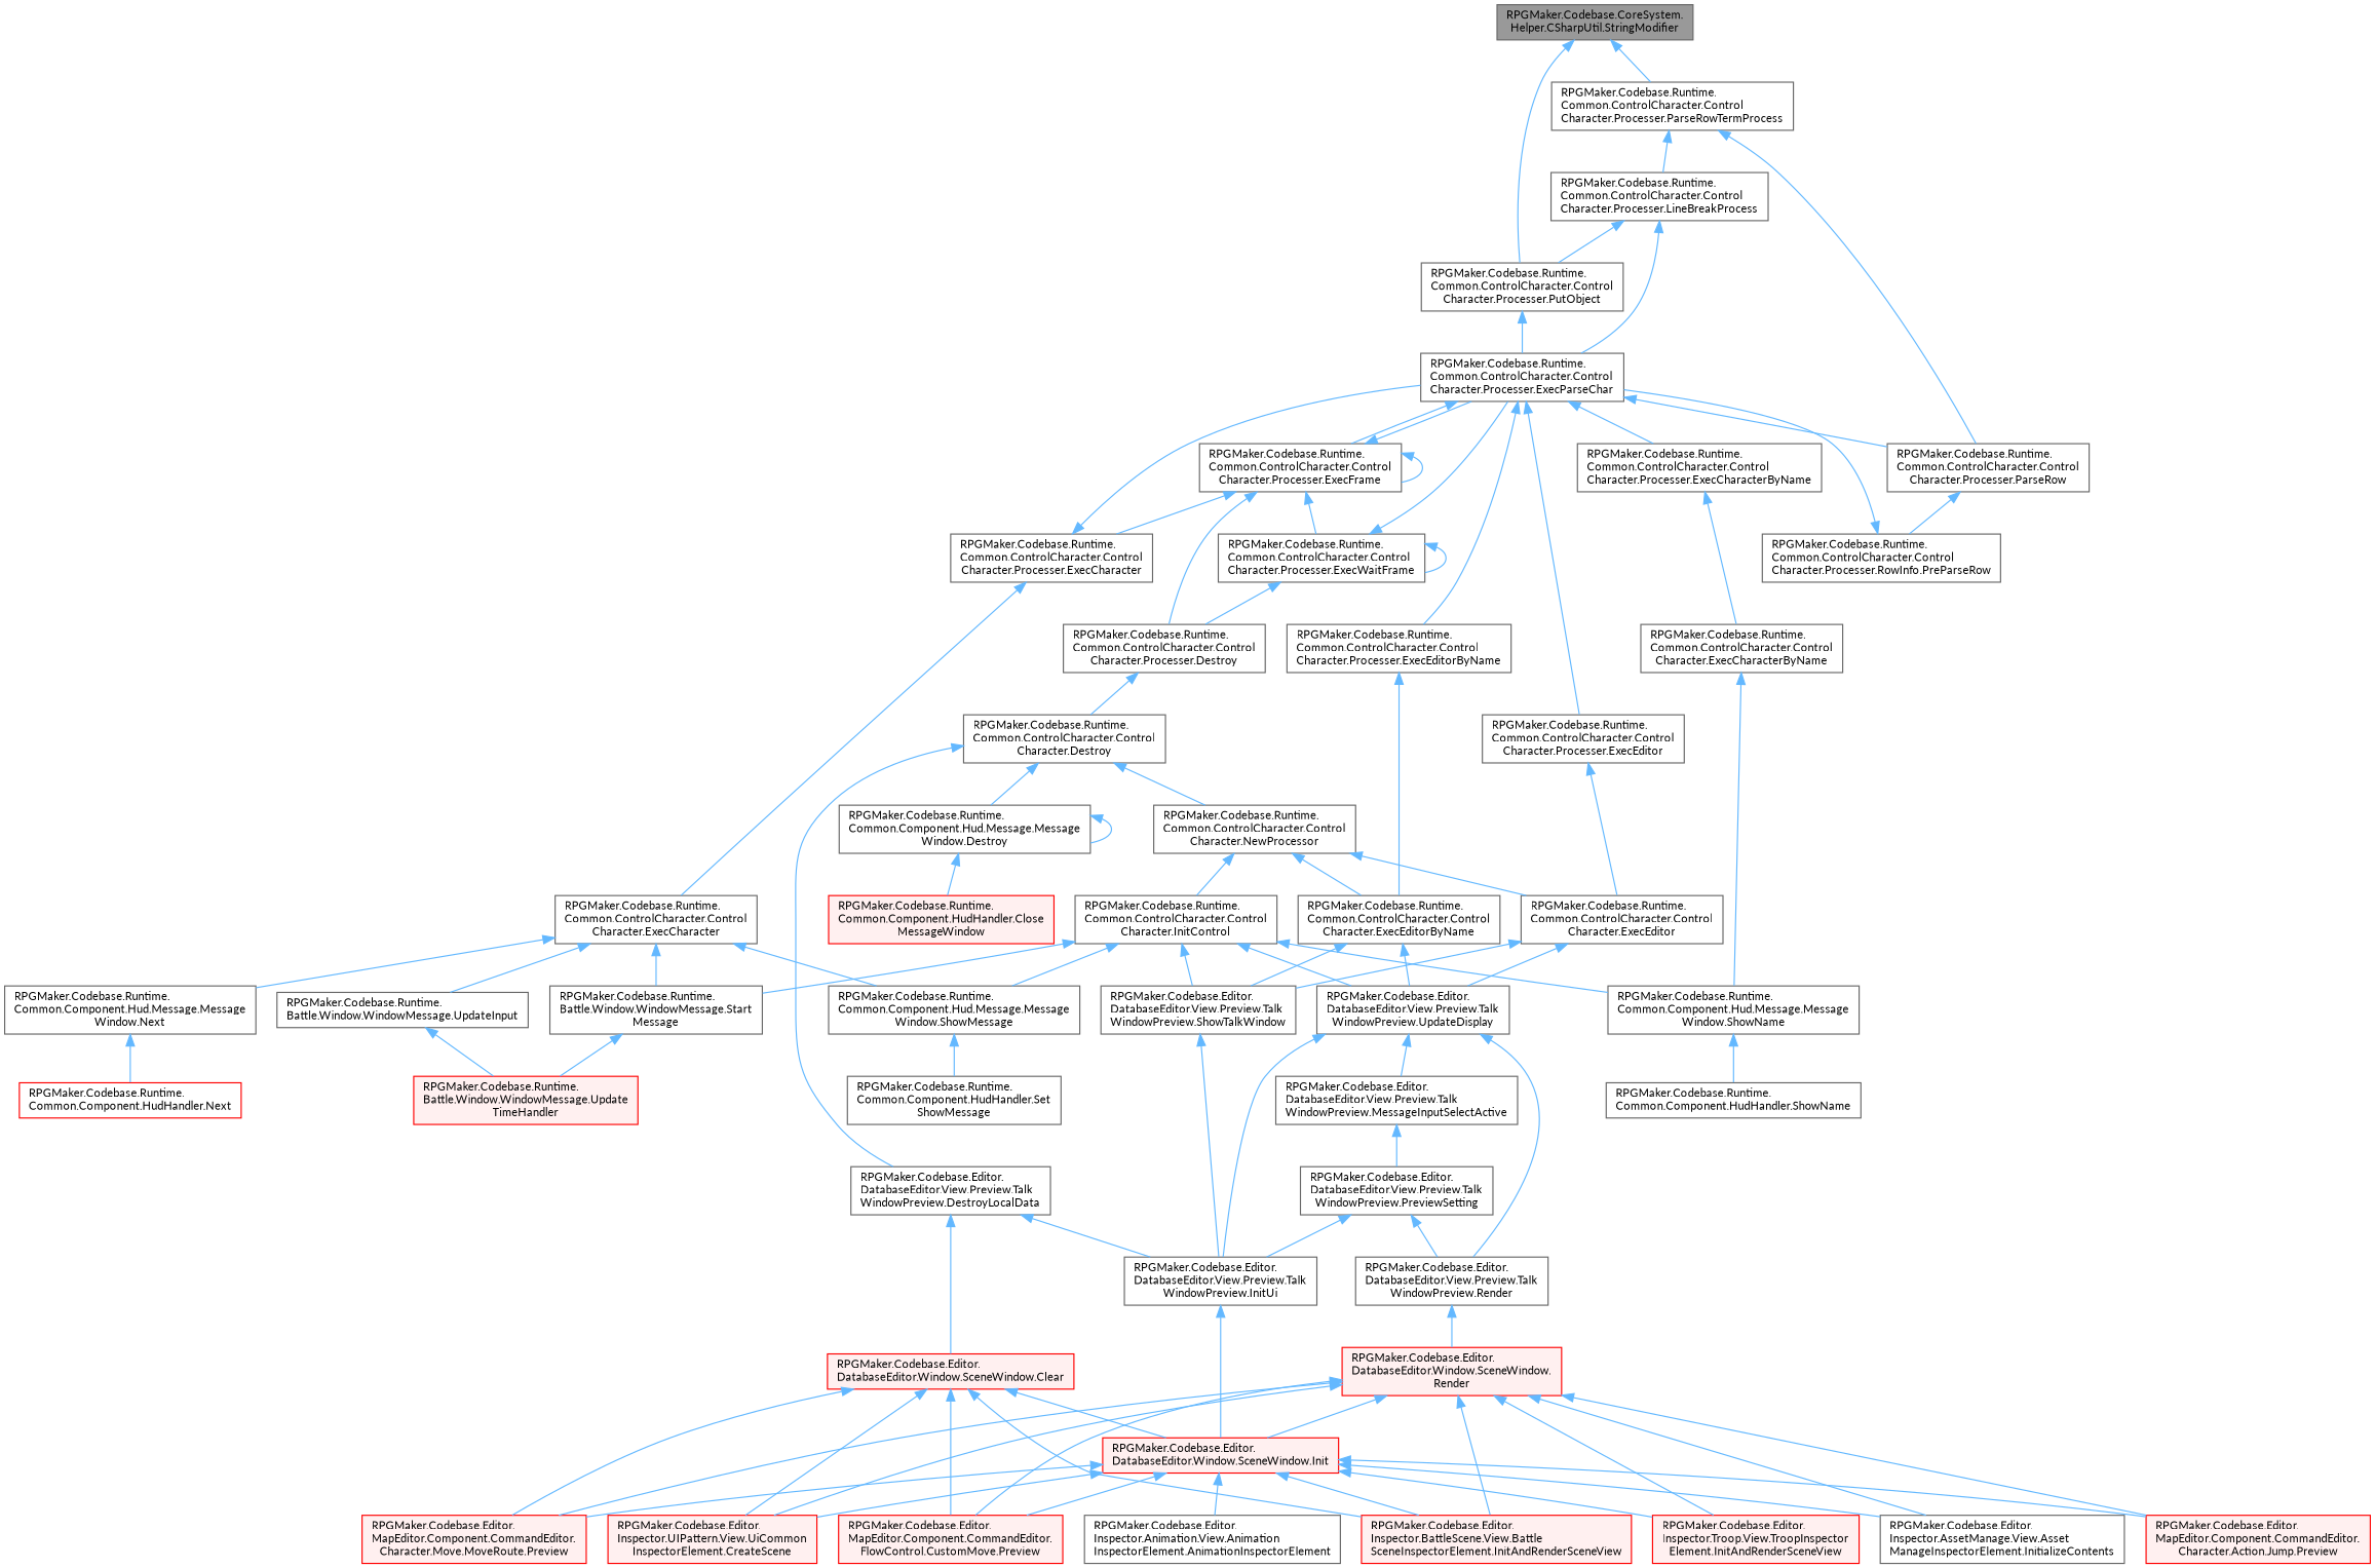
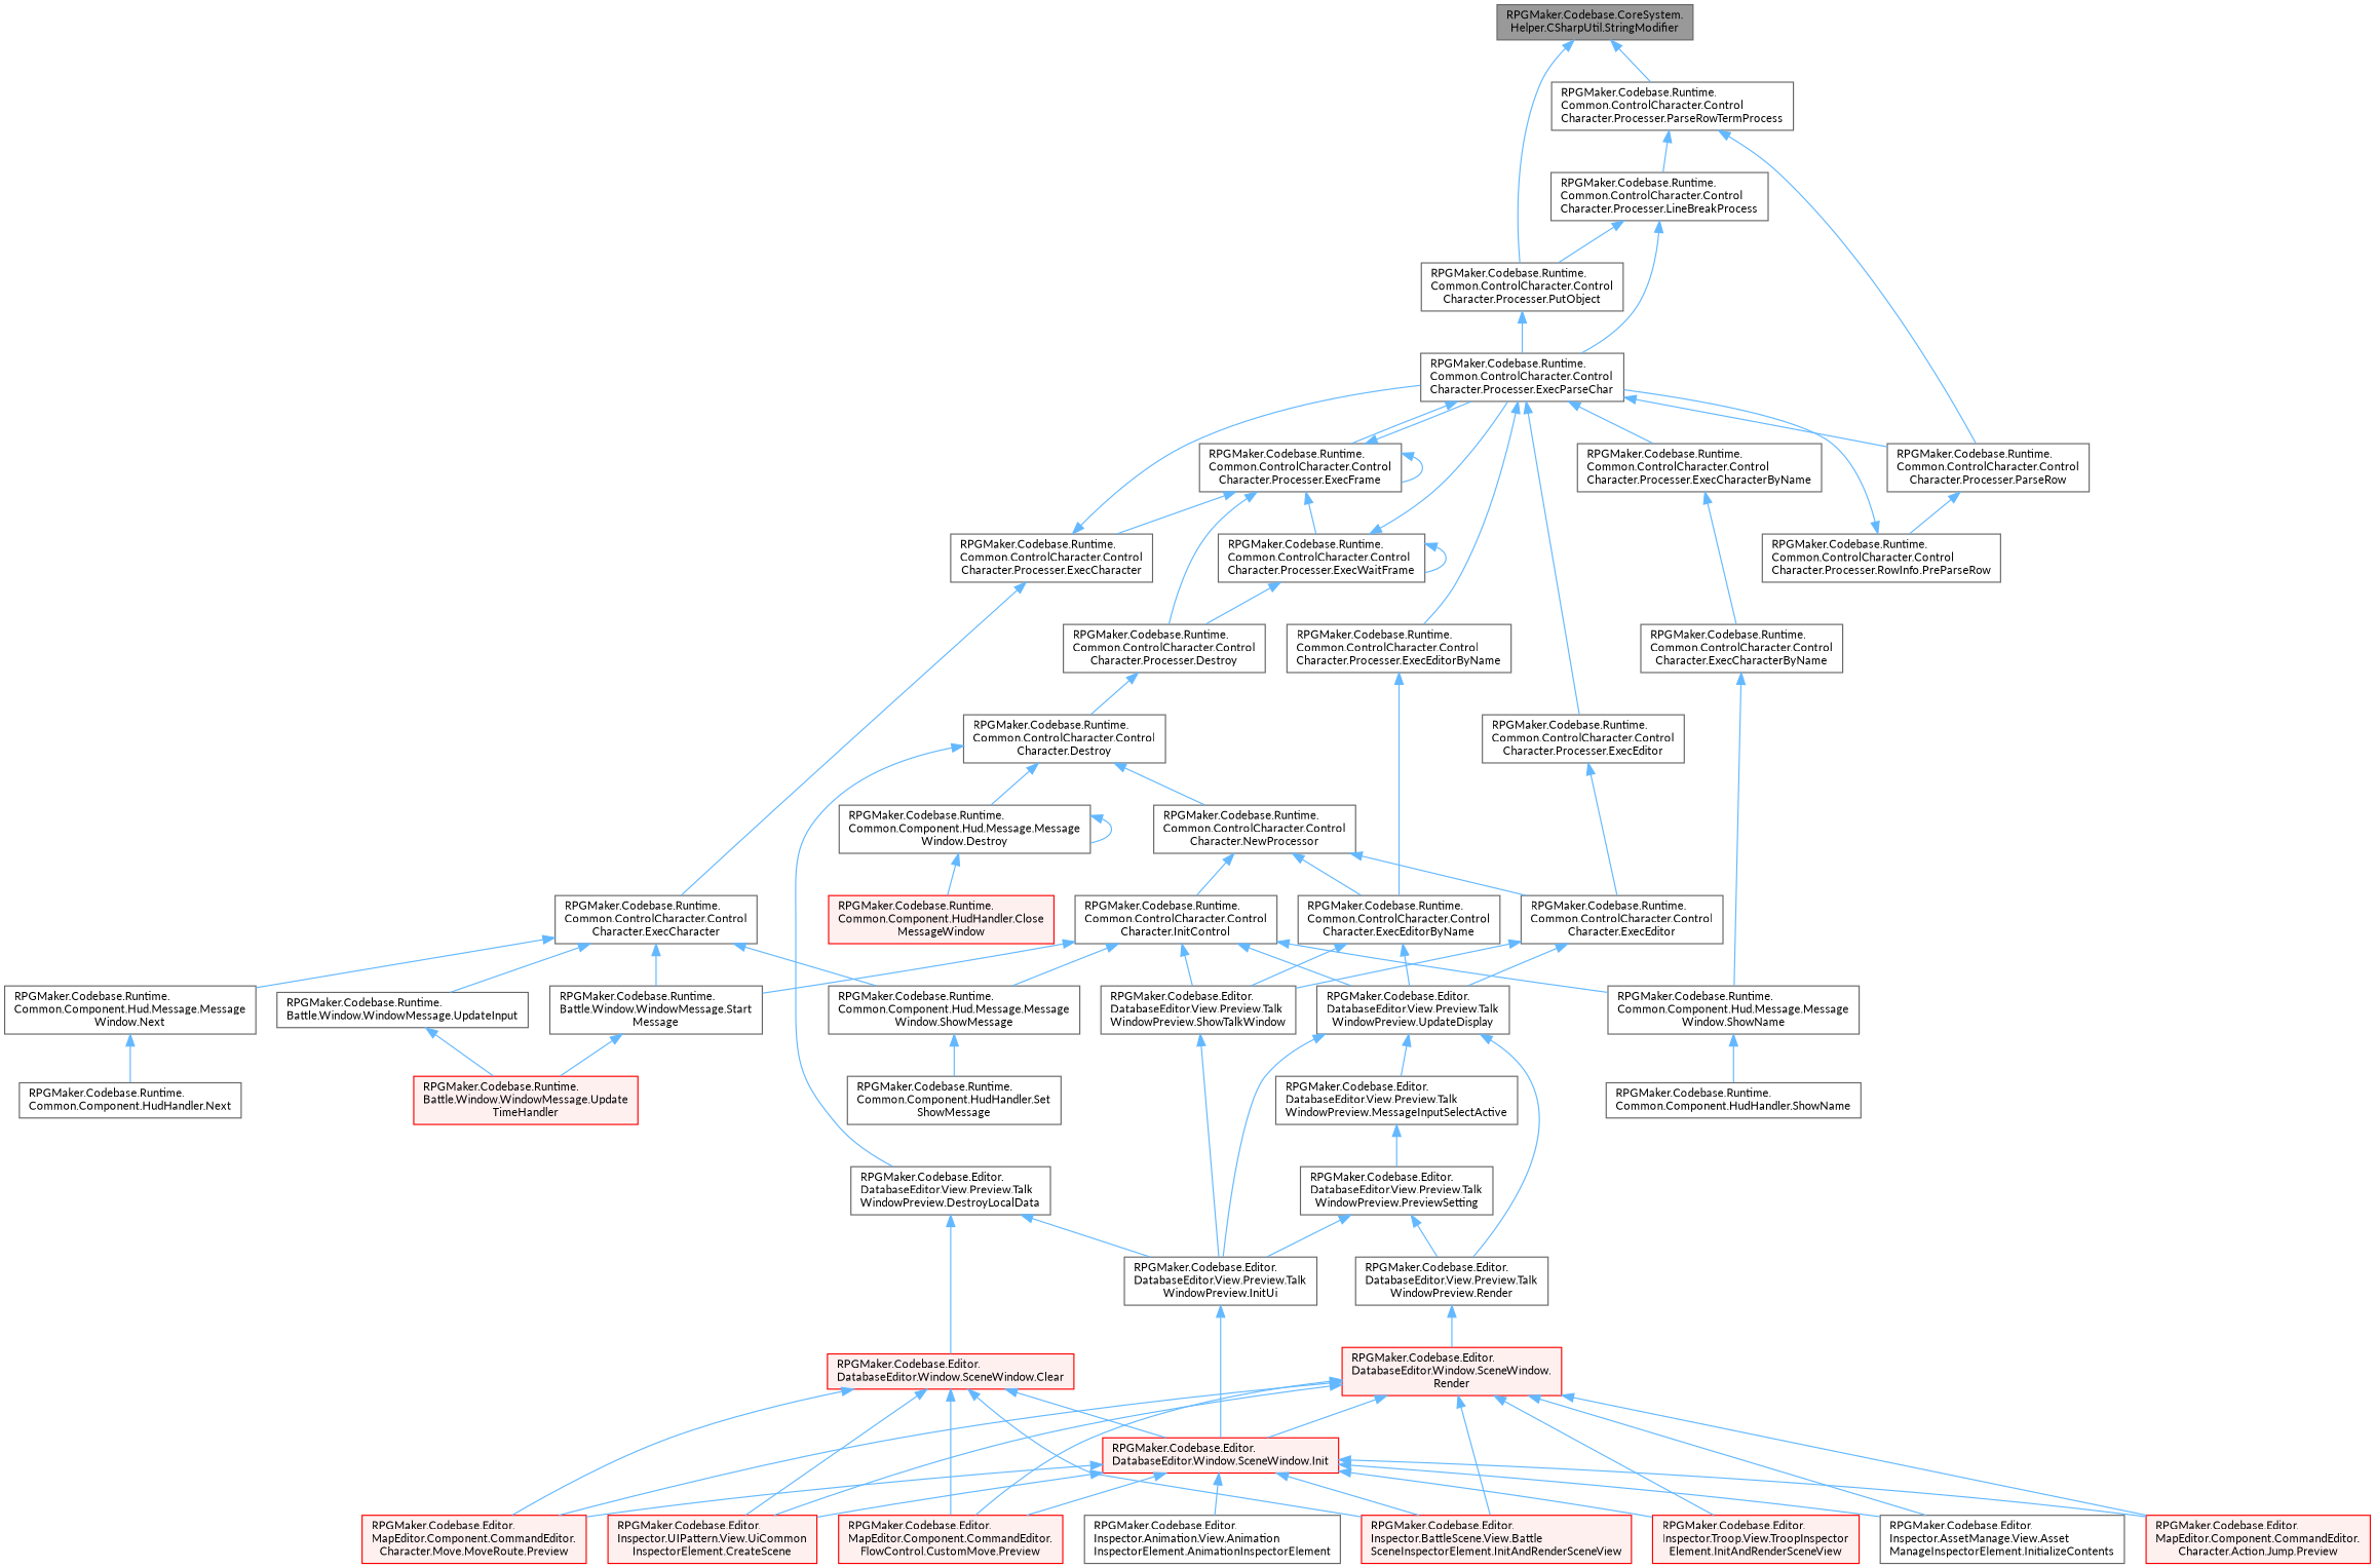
  digraph {
    rankdir=TB
    fontname=Lato
    node [color=grey40 fillcolor=white fontname=Lato fontsize=10 shape=box style=filled]
    edge [color=steelblue1 dir=back fontname=Lato fontsize=10 labelfontname=Helvetica labelfontsize=10 style=solid]
    n1 [color=gray40 fillcolor=grey60 fontcolor=black height=0.2 label="RPGMaker.Codebase.CoreSystem.\lHelper.CSharpUtil.StringModifier" width=0.4]
    n2 [height=0.2 label="RPGMaker.Codebase.Runtime.\lCommon.ControlCharacter.Control\lCharacter.Processer.ParseRowTermProcess" width=0.4]
    n3 [height=0.2 label="RPGMaker.Codebase.Runtime.\lCommon.ControlCharacter.Control\lCharacter.Processer.PutObject" width=0.4]
    n4 [height=0.2 label="RPGMaker.Codebase.Runtime.\lCommon.ControlCharacter.Control\lCharacter.Processer.LineBreakProcess" width=0.4]
    n5 [height=0.2 label="RPGMaker.Codebase.Runtime.\lCommon.ControlCharacter.Control\lCharacter.Processer.ParseRow" width=0.4]
    n6 [height=0.2 label="RPGMaker.Codebase.Runtime.\lCommon.ControlCharacter.Control\lCharacter.Processer.ExecParseChar" width=0.4]
    n7 [height=0.2 label="RPGMaker.Codebase.Runtime.\lCommon.ControlCharacter.Control\lCharacter.Processer.ExecCharacterByName" width=0.4]
    n8 [height=0.2 label="RPGMaker.Codebase.Runtime.\lCommon.ControlCharacter.Control\lCharacter.Processer.ExecEditor" width=0.4]
    n9 [height=0.2 label="RPGMaker.Codebase.Runtime.\lCommon.ControlCharacter.Control\lCharacter.Processer.ExecEditorByName" width=0.4]
    n10 [height=0.2 label="RPGMaker.Codebase.Runtime.\lCommon.ControlCharacter.Control\lCharacter.Processer.ExecFrame" width=0.4]
    n11 [height=0.2 label="RPGMaker.Codebase.Runtime.\lCommon.ControlCharacter.Control\lCharacter.ExecCharacterByName" width=0.4]
    n12 [height=0.2 label="RPGMaker.Codebase.Runtime.\lCommon.Component.Hud.Message.Message\lWindow.ShowName" width=0.4]
    n13 [height=0.2 label="RPGMaker.Codebase.Runtime.\lCommon.Component.HudHandler.ShowName" width=0.4]
    n14 [height=0.2 label="RPGMaker.Codebase.Runtime.\lCommon.ControlCharacter.Control\lCharacter.ExecEditor" width=0.4]
    n15 [height=0.2 label="RPGMaker.Codebase.Editor.\lDatabaseEditor.View.Preview.Talk\lWindowPreview.ShowTalkWindow" width=0.4]
    n16 [height=0.2 label="RPGMaker.Codebase.Editor.\lDatabaseEditor.View.Preview.Talk\lWindowPreview.UpdateDisplay" width=0.4]
    n17 [height=0.2 label="RPGMaker.Codebase.Editor.\lDatabaseEditor.View.Preview.Talk\lWindowPreview.InitUi" width=0.4]
    n18 [color=red fillcolor="#FFF0F0" height=0.2 label="RPGMaker.Codebase.Editor.\lDatabaseEditor.Window.SceneWindow.Init" width=0.4]
    n19 [height=0.2 label="RPGMaker.Codebase.Editor.\lInspector.Animation.View.Animation\lInspectorElement.AnimationInspectorElement" width=0.4]
    n20 [color=red fillcolor="#FFF0F0" height=0.2 label="RPGMaker.Codebase.Editor.\lInspector.UIPattern.View.UiCommon\lInspectorElement.CreateScene" width=0.4]
    n21 [color=red fillcolor="#FFF0F0" height=0.2 label="RPGMaker.Codebase.Editor.\lInspector.BattleScene.View.Battle\lSceneInspectorElement.InitAndRenderSceneView" width=0.4]
    n22 [color=red fillcolor="#FFF0F0" height=0.2 label="RPGMaker.Codebase.Editor.\lInspector.Troop.View.TroopInspector\lElement.InitAndRenderSceneView" width=0.4]
    n23 [height=0.2 label="RPGMaker.Codebase.Editor.\lInspector.AssetManage.View.Asset\lManageInspectorElement.InitializeContents" width=0.4]
    n24 [color=red fillcolor="#FFF0F0" height=0.2 label="RPGMaker.Codebase.Editor.\lMapEditor.Component.CommandEditor.\lCharacter.Action.Jump.Preview" width=0.4]
    n25 [color=red fillcolor="#FFF0F0" height=0.2 label="RPGMaker.Codebase.Editor.\lMapEditor.Component.CommandEditor.\lCharacter.Move.MoveRoute.Preview" width=0.4]
    n26 [color=red fillcolor="#FFF0F0" height=0.2 label="RPGMaker.Codebase.Editor.\lMapEditor.Component.CommandEditor.\lFlowControl.CustomMove.Preview" width=0.4]
    n27 [height=0.2 label="RPGMaker.Codebase.Editor.\lDatabaseEditor.View.Preview.Talk\lWindowPreview.MessageInputSelectActive" width=0.4]
    n28 [height=0.2 label="RPGMaker.Codebase.Editor.\lDatabaseEditor.View.Preview.Talk\lWindowPreview.Render" width=0.4]
    n29 [height=0.2 label="RPGMaker.Codebase.Editor.\lDatabaseEditor.View.Preview.Talk\lWindowPreview.PreviewSetting" width=0.4]
    n30 [color=red fillcolor="#FFF0F0" height=0.2 label="RPGMaker.Codebase.Editor.\lDatabaseEditor.Window.SceneWindow.\lRender" width=0.4]
    n31 [height=0.2 label="RPGMaker.Codebase.Runtime.\lCommon.ControlCharacter.Control\lCharacter.ExecEditorByName" width=0.4]
    n32 [height=0.2 label="RPGMaker.Codebase.Runtime.\lCommon.ControlCharacter.Control\lCharacter.Processer.Destroy" width=0.4]
    n33 [height=0.2 label="RPGMaker.Codebase.Runtime.\lCommon.ControlCharacter.Control\lCharacter.Processer.ExecCharacter" width=0.4]
    n34 [height=0.2 label="RPGMaker.Codebase.Runtime.\lCommon.ControlCharacter.Control\lCharacter.Processer.ExecWaitFrame" width=0.4]
    n35 [height=0.2 label="RPGMaker.Codebase.Runtime.\lCommon.ControlCharacter.Control\lCharacter.Destroy" width=0.4]
    n36 [height=0.2 label="RPGMaker.Codebase.Runtime.\lCommon.Component.Hud.Message.Message\lWindow.Destroy" width=0.4]
    n37 [height=0.2 label="RPGMaker.Codebase.Editor.\lDatabaseEditor.View.Preview.Talk\lWindowPreview.DestroyLocalData" width=0.4]
    n38 [height=0.2 label="RPGMaker.Codebase.Runtime.\lCommon.ControlCharacter.Control\lCharacter.NewProcessor" width=0.4]
    n39 [color=red fillcolor="#FFF0F0" height=0.2 label="RPGMaker.Codebase.Runtime.\lCommon.Component.HudHandler.Close\lMessageWindow" width=0.4]
    n40 [color=red fillcolor="#FFF0F0" height=0.2 label="RPGMaker.Codebase.Editor.\lDatabaseEditor.Window.SceneWindow.Clear" width=0.4]
    n41 [height=0.2 label="RPGMaker.Codebase.Runtime.\lCommon.ControlCharacter.Control\lCharacter.InitControl" width=0.4]
    n42 [height=0.2 label="RPGMaker.Codebase.Runtime.\lCommon.Component.Hud.Message.Message\lWindow.ShowMessage" width=0.4]
    n43 [height=0.2 label="RPGMaker.Codebase.Runtime.\lBattle.Window.WindowMessage.Start\lMessage" width=0.4]
    n44 [height=0.2 label="RPGMaker.Codebase.Runtime.\lCommon.Component.HudHandler.Set\lShowMessage" width=0.4]
    n45 [color=red fillcolor="#FFF0F0" height=0.2 label="RPGMaker.Codebase.Runtime.\lBattle.Window.WindowMessage.Update\lTimeHandler" width=0.4]
    n46 [height=0.2 label="RPGMaker.Codebase.Runtime.\lCommon.ControlCharacter.Control\lCharacter.ExecCharacter" width=0.4]
    n47 [height=0.2 label="RPGMaker.Codebase.Runtime.\lCommon.Component.Hud.Message.Message\lWindow.Next" width=0.4]
    n48 [height=0.2 label="RPGMaker.Codebase.Runtime.\lBattle.Window.WindowMessage.UpdateInput" width=0.4]
-   n49 [color=red height=0.2 label="RPGMaker.Codebase.Runtime.\lCommon.Component.HudHandler.Next" width=0.4]
+   n49 [height=0.2 label="RPGMaker.Codebase.Runtime.\lCommon.Component.HudHandler.Next" width=0.4]
    n50 [height=0.2 label="RPGMaker.Codebase.Runtime.\lCommon.ControlCharacter.Control\lCharacter.Processer.RowInfo.PreParseRow" width=0.4]
    n1 -> n2
    n1 -> n3
    n2 -> n4
    n2 -> n5
    n3 -> n6
    n4 -> n3
    n4 -> n6
    n5 -> n50
    n6 -> n5
    n6 -> n7
    n6 -> n8
    n6 -> n9
    n6 -> n10
    n7 -> n11
    n8 -> n14
    n9 -> n31
    n10 -> n6
    n10 -> n10
    n10 -> n32
    n10 -> n33
    n10 -> n34
    n11 -> n12
    n12 -> n13
    n14 -> n15
    n14 -> n16
    n15 -> n17
    n16 -> n17
    n16 -> n27
    n16 -> n28
    n17 -> n18
    n18 -> n19
    n18 -> n20
    n18 -> n21
    n18 -> n22
    n18 -> n23
    n18 -> n24
    n18 -> n25
    n18 -> n26
    n27 -> n29
    n28 -> n30
    n29 -> n17
    n29 -> n28
    n30 -> n18
    n30 -> n20
    n30 -> n21
    n30 -> n22
    n30 -> n23
    n30 -> n24
    n30 -> n25
    n30 -> n26
    n31 -> n15
    n31 -> n16
    n32 -> n35
    n33 -> n6
    n33 -> n46
    n34 -> n6
    n34 -> n32
    n34 -> n34
    n35 -> n36
    n35 -> n37
    n35 -> n38
    n36 -> n36
    n36 -> n39
    n37 -> n17
    n37 -> n40
    n38 -> n14
    n38 -> n31
    n38 -> n41
    n40 -> n18
    n40 -> n20
    n40 -> n21
    n40 -> n25
    n40 -> n26
    n41 -> n12
    n41 -> n15
    n41 -> n16
    n41 -> n42
    n41 -> n43
    n42 -> n44
    n43 -> n45
    n46 -> n42
    n46 -> n43
    n46 -> n47
    n46 -> n48
    n47 -> n49
    n48 -> n45
    n50 -> n6
  }
